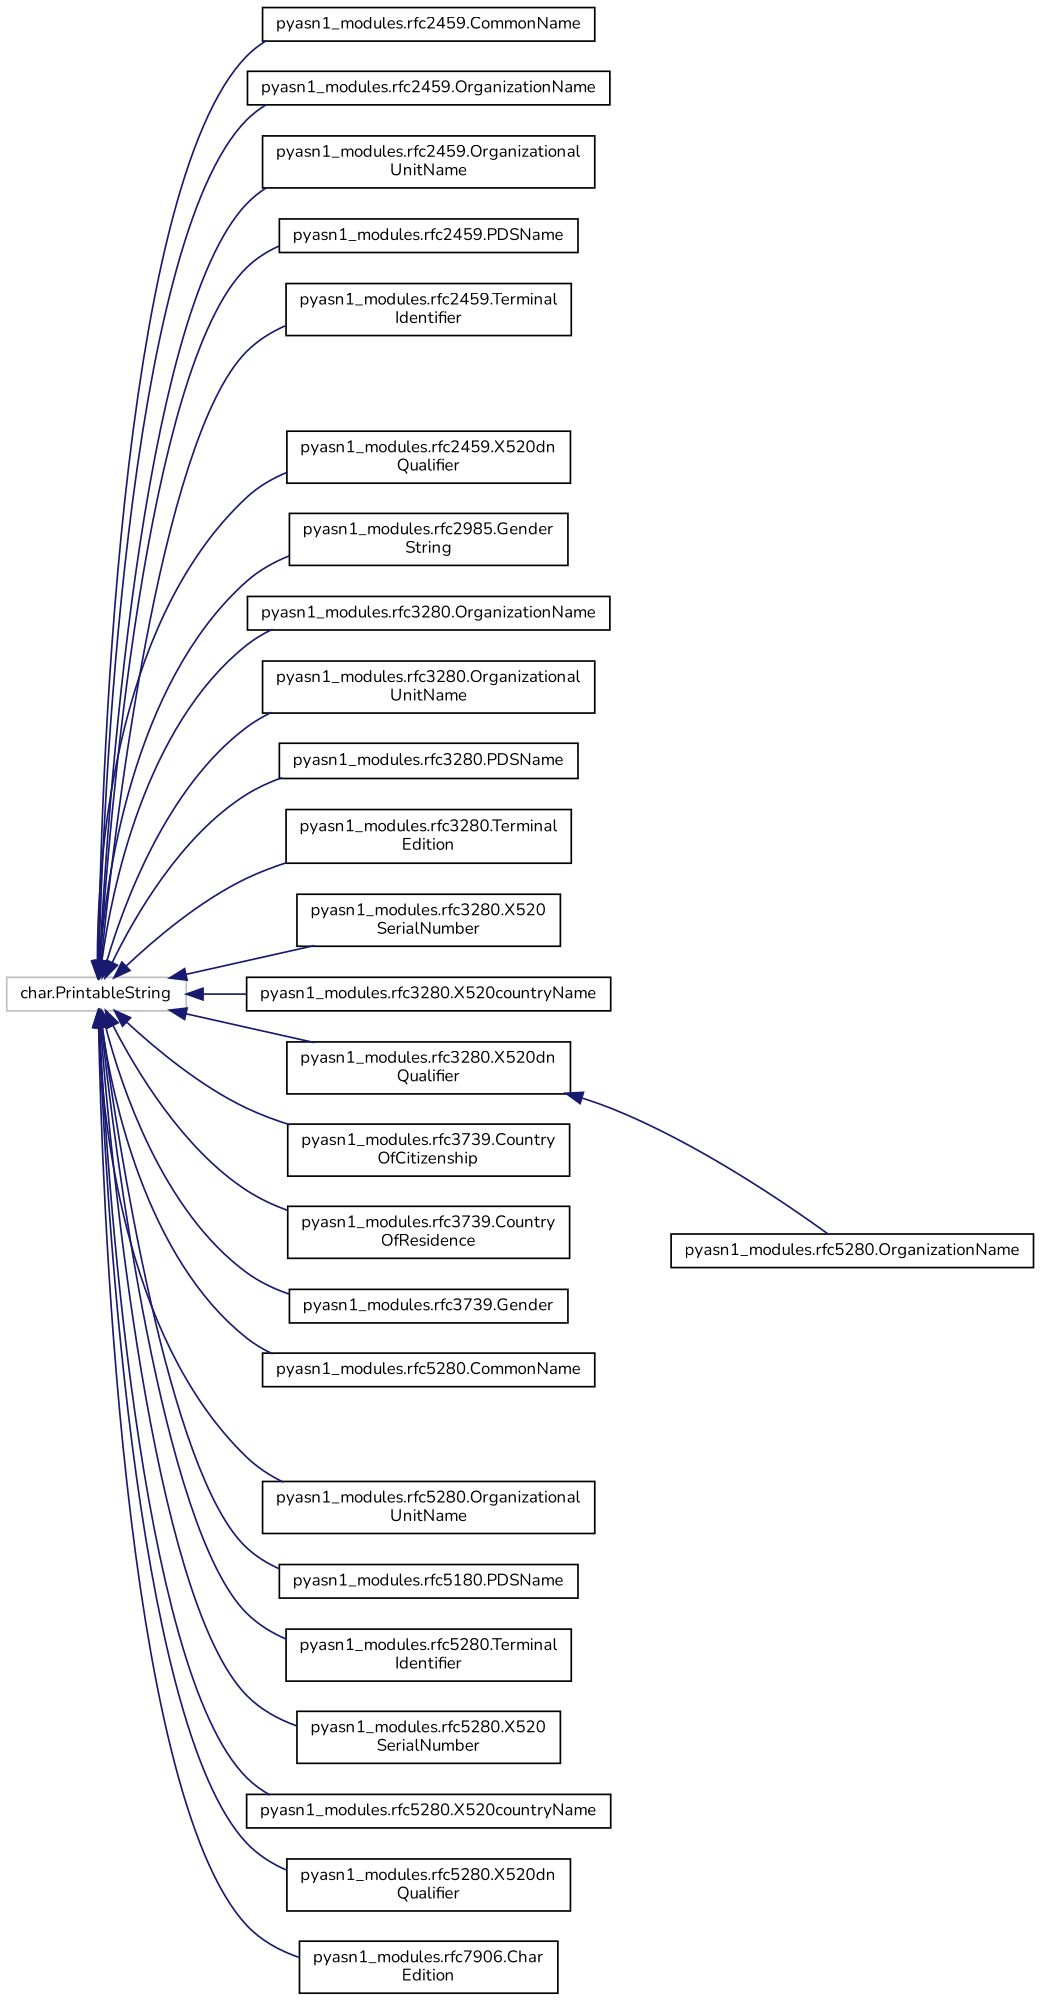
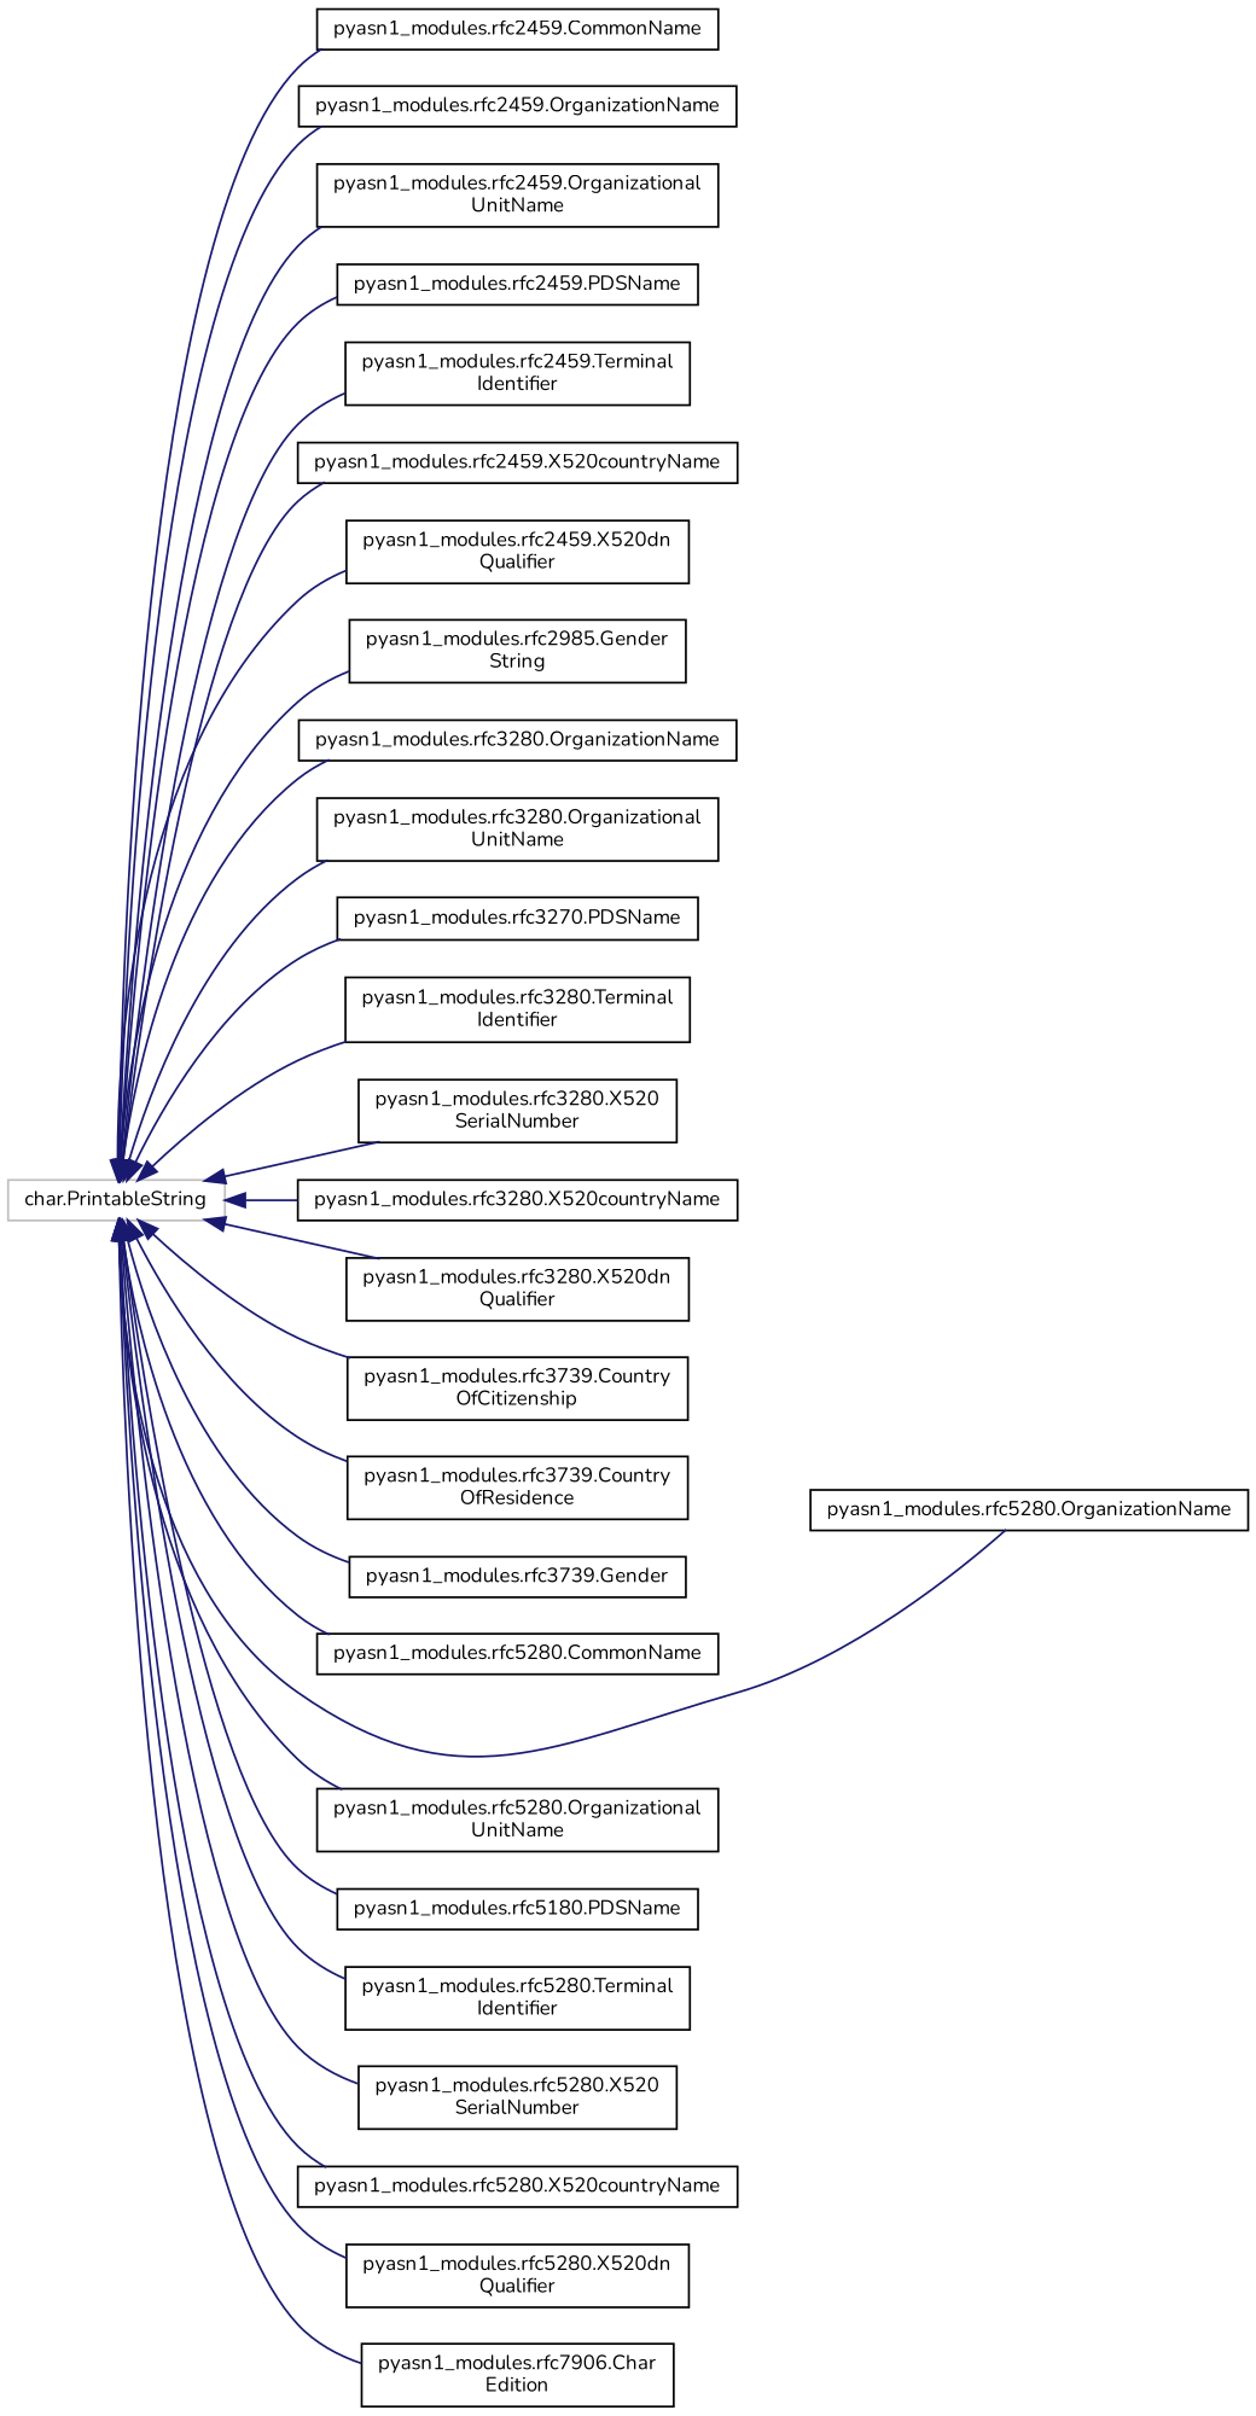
  digraph {
    fontname=Nunito
    rankdir=LR
    node [color=black fillcolor=white fontname=Nunito fontsize=10 shape=record style=filled]
    edge [color=midnightblue dir=back fontname=Nunito fontsize=10 labelfontname=Helvetica labelfontsize=10 style=solid]
    n1 [color=grey75 height=0.2 label="char.PrintableString" width=0.4]
    n2 [height=0.2 label="pyasn1_modules.rfc2459.CommonName" width=0.4]
    n3 [height=0.2 label="pyasn1_modules.rfc2459.OrganizationName" width=0.4]
    n4 [height=0.2 label="pyasn1_modules.rfc2459.Organizational\lUnitName" width=0.4]
    n5 [height=0.2 label="pyasn1_modules.rfc2459.PDSName" width=0.4]
    n6 [height=0.2 label="pyasn1_modules.rfc2459.Terminal\lIdentifier" width=0.4]
+   n7 [height=0.2 label="pyasn1_modules.rfc2459.X520countryName" width=0.4]
    n8 [height=0.2 label="pyasn1_modules.rfc2459.X520dn\lQualifier" width=0.4]
    n9 [height=0.2 label="pyasn1_modules.rfc2985.Gender\lString" width=0.4]
    n10 [height=0.2 label="pyasn1_modules.rfc3280.OrganizationName" width=0.4]
    n11 [height=0.2 label="pyasn1_modules.rfc3280.Organizational\lUnitName" width=0.4]
-   n12 [height=0.2 label="pyasn1_modules.rfc3280.PDSName" width=0.4]
-   n13 [height=0.2 label="pyasn1_modules.rfc3280.Terminal\lEdition" width=0.4]
+   n12 [height=0.2 label="pyasn1_modules.rfc3270.PDSName" width=0.4]
+   n13 [height=0.2 label="pyasn1_modules.rfc3280.Terminal\lIdentifier" width=0.4]
    n14 [height=0.2 label="pyasn1_modules.rfc3280.X520\lSerialNumber" width=0.4]
    n15 [height=0.2 label="pyasn1_modules.rfc3280.X520countryName" width=0.4]
    n16 [height=0.2 label="pyasn1_modules.rfc3280.X520dn\lQualifier" width=0.4]
    n17 [height=0.2 label="pyasn1_modules.rfc3739.Country\lOfCitizenship" width=0.4]
    n18 [height=0.2 label="pyasn1_modules.rfc3739.Country\lOfResidence" width=0.4]
    n19 [height=0.2 label="pyasn1_modules.rfc3739.Gender" width=0.4]
    n20 [height=0.2 label="pyasn1_modules.rfc5280.CommonName" width=0.4]
    n21 [height=0.2 label="pyasn1_modules.rfc5280.OrganizationName" width=0.4]
    n22 [height=0.2 label="pyasn1_modules.rfc5280.Organizational\lUnitName" width=0.4]
    n23 [height=0.2 label="pyasn1_modules.rfc5180.PDSName" width=0.4]
    n24 [height=0.2 label="pyasn1_modules.rfc5280.Terminal\lIdentifier" width=0.4]
    n25 [height=0.2 label="pyasn1_modules.rfc5280.X520\lSerialNumber" width=0.4]
    n26 [height=0.2 label="pyasn1_modules.rfc5280.X520countryName" width=0.4]
    n27 [height=0.2 label="pyasn1_modules.rfc5280.X520dn\lQualifier" width=0.4]
    n28 [height=0.2 label="pyasn1_modules.rfc7906.Char\lEdition" width=0.4]
    n1 -> n2
    n1 -> n3
    n1 -> n4
    n1 -> n5
    n1 -> n6
+   n1 -> n7
    n1 -> n8
    n1 -> n9
    n1 -> n10
    n1 -> n11
    n1 -> n12
    n1 -> n13
    n1 -> n14
    n1 -> n15
    n1 -> n16
    n1 -> n17
    n1 -> n18
    n1 -> n19
    n1 -> n20
-   n16 -> n21
+   n1 -> n21
    n1 -> n22
    n1 -> n23
    n1 -> n24
    n1 -> n25
    n1 -> n26
    n1 -> n27
    n1 -> n28
  }
